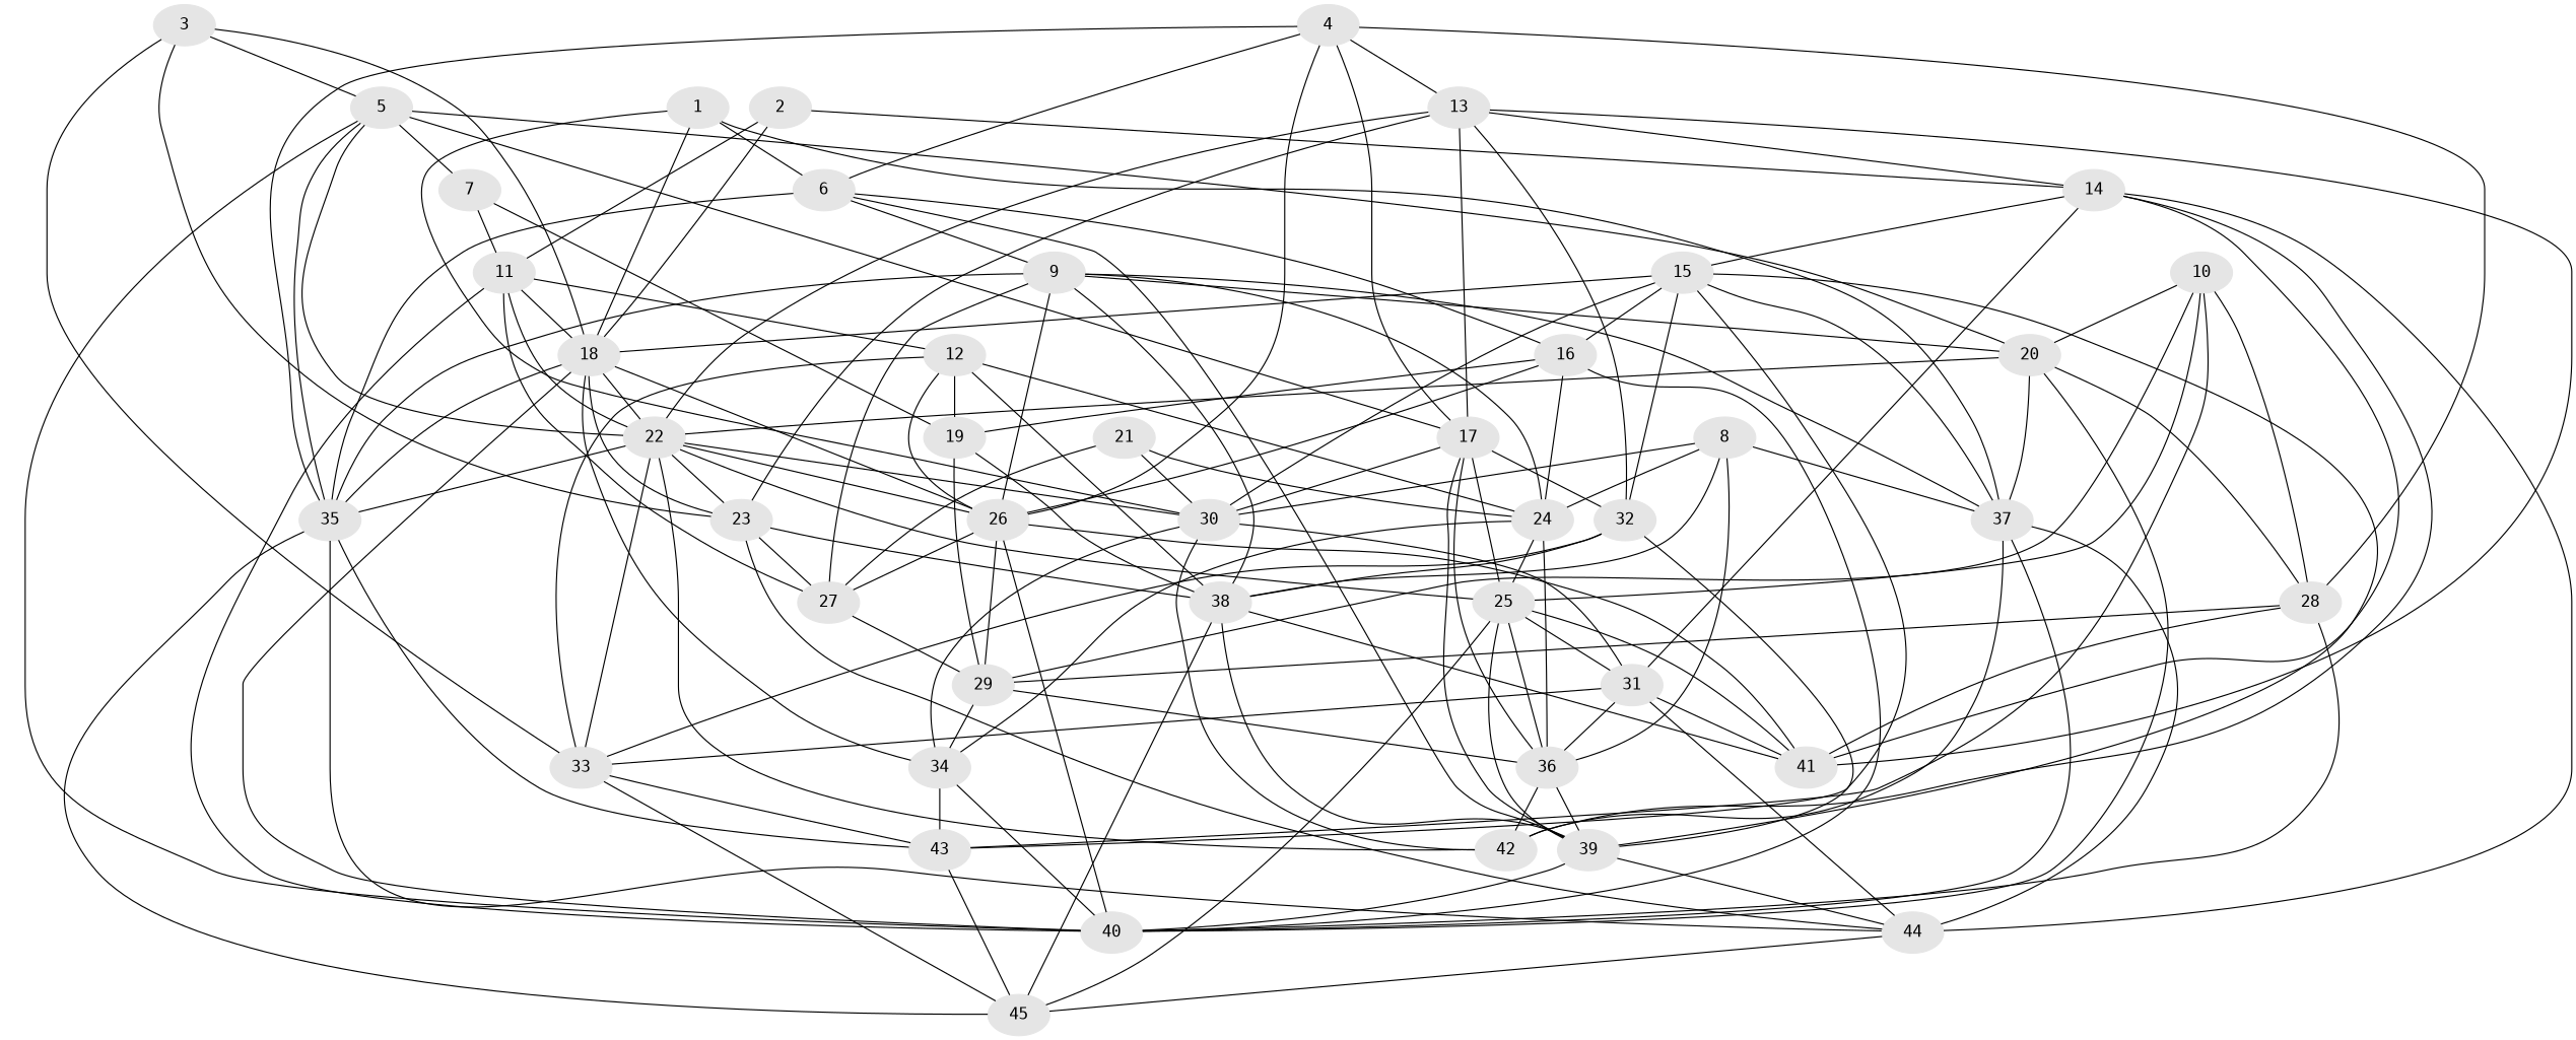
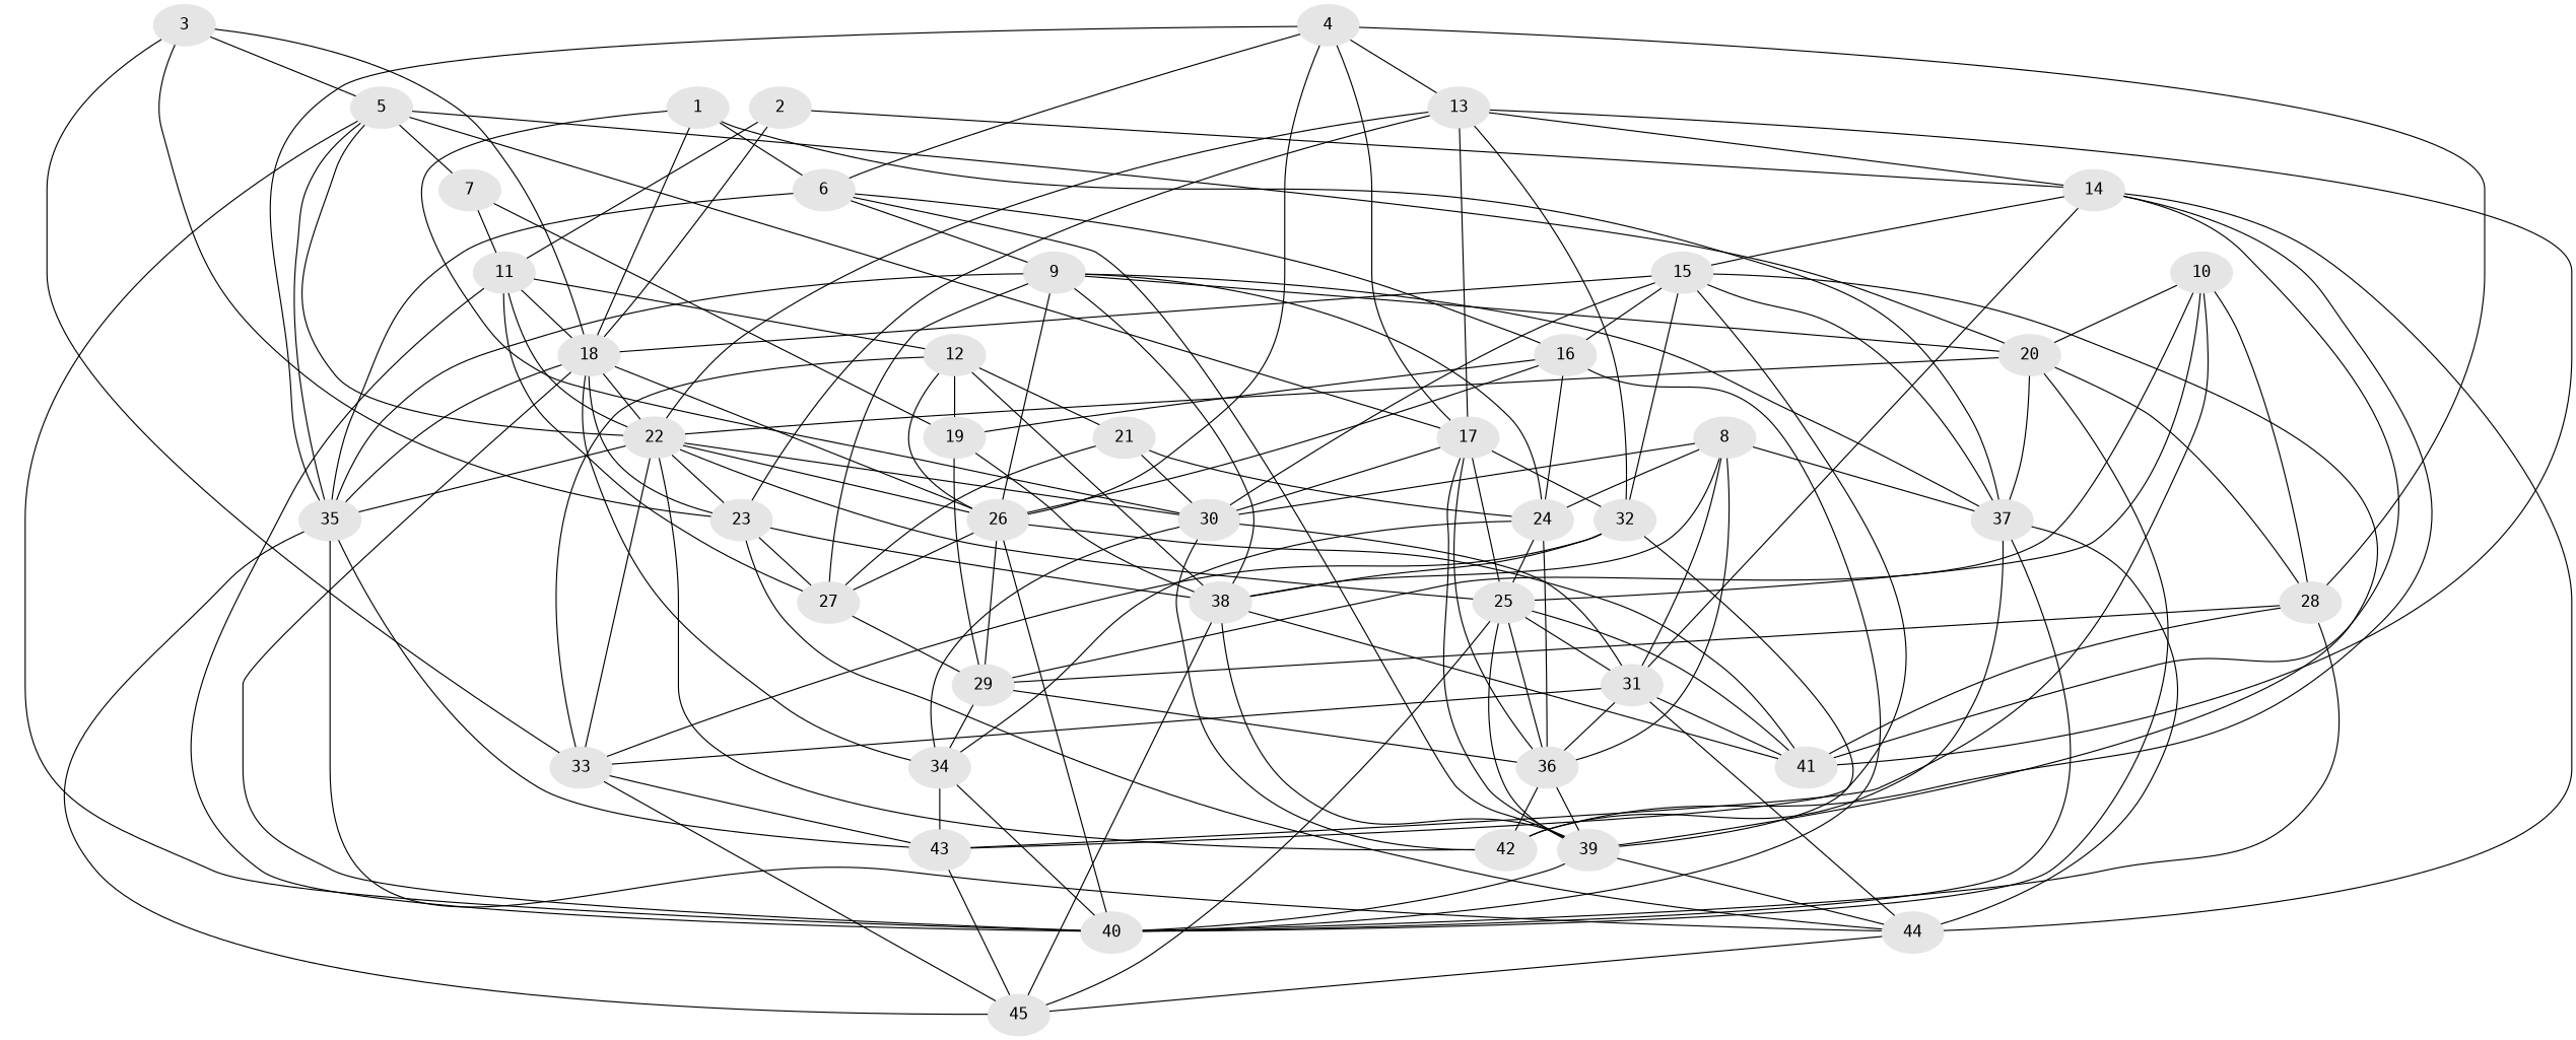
  graph {
    fontname="DejaVu Sans Mono"
    node [color=gray90 fontname="DejaVu Sans Mono" style=filled]
    edge [fontname="DejaVu Sans Mono" weight=1.0]
    1
    6
    18
    30
    37
    35
    9
    16
    39
    23
    26
    22
    40
    34
    31
    42
    44
    2
    11
    14
    12
    27
    33
    19
    38
    21
    41
    15
    3
    5
    17
    7
    20
    43
    45
    4
    13
    28
    32
    36
    25
    29
    24
    8
    10
    1 -- 6
    1 -- 18
    1 -- 30
    1 -- 37
    6 -- 35
    6 -- 9
    6 -- 16
    6 -- 39
    18 -- 35
    18 -- 23
    18 -- 26
    18 -- 22
    18 -- 40
    18 -- 34
    30 -- 34
    30 -- 31
    30 -- 42
    37 -- 40
    37 -- 42 [weight=2.0]
    37 -- 44 [weight=2.0]
    35 -- 44
    35 -- 43 [weight=2.0]
    35 -- 45
    9 -- 37 [weight=2.0]
    9 -- 35
    9 -- 26
    9 -- 27 [weight=2.0]
    9 -- 38
    9 -- 20
    9 -- 24
    16 -- 26
    16 -- 40
    16 -- 19 [weight=3.0]
    16 -- 24
    39 -- 40
    39 -- 44
    23 -- 44
    23 -- 27 [weight=2.0]
    23 -- 38 [weight=3.0]
    26 -- 40
    26 -- 27
    26 -- 41
    26 -- 29
    22 -- 30
    22 -- 35
    22 -- 23
    22 -- 26
    22 -- 42
    22 -- 33
    22 -- 25
    34 -- 40
    34 -- 43
    31 -- 44
    31 -- 33
    31 -- 41
    31 -- 36
    44 -- 45
    2 -- 18
    2 -- 11
    2 -- 14
    11 -- 18
    11 -- 22
    11 -- 40
    11 -- 12
    11 -- 27
    14 -- 31
    14 -- 42 [weight=2.0]
    14 -- 44
    14 -- 41
    14 -- 15
    12 -- 26
    12 -- 33
    12 -- 19 [weight=2.0]
    12 -- 38 [weight=2.0]
-   12 -- 24
+   12 -- 21
    27 -- 29
    33 -- 43
    33 -- 45
    19 -- 38
    19 -- 29
    38 -- 39
    38 -- 41 [weight=2.0]
    38 -- 45
    21 -- 30
    21 -- 27
    21 -- 24
    15 -- 18
    15 -- 30
    15 -- 37
    15 -- 16 [weight=3.0]
    15 -- 39
    15 -- 43
    15 -- 32
    3 -- 18
    3 -- 23
    3 -- 33 [weight=2.0]
    3 -- 5 [weight=2.0]
    5 -- 35
    5 -- 22
    5 -- 40
    5 -- 17
    5 -- 7 [weight=2.0]
    5 -- 20 [weight=2.0]
    17 -- 30 [weight=2.0]
    17 -- 39
    17 -- 32
    17 -- 36
    17 -- 25
    7 -- 11
    7 -- 19
    20 -- 37 [weight=2.0]
    20 -- 22
    20 -- 40
    20 -- 28
    43 -- 45
    4 -- 6
    4 -- 35
    4 -- 26
    4 -- 17
    4 -- 13
    4 -- 28
    13 -- 23
    13 -- 22
    13 -- 14
    13 -- 41
    13 -- 17 [weight=2.0]
    13 -- 32
    28 -- 40
    28 -- 41
    28 -- 29
    32 -- 39
    32 -- 33
    32 -- 38
    36 -- 39
    36 -- 42 [weight=2.0]
    25 -- 39 [weight=2.0]
    25 -- 31
    25 -- 41
    25 -- 45
    25 -- 36
    29 -- 34
    29 -- 36
    24 -- 34
    24 -- 36 [weight=2.0]
    24 -- 25
    8 -- 30
    8 -- 37
+   8 -- 31
    8 -- 38
    8 -- 36
    8 -- 24
    10 -- 20
    10 -- 43 [weight=2.0]
    10 -- 28
    10 -- 25
    10 -- 29
  }
